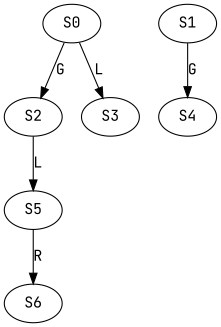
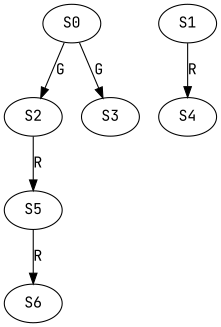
  strict digraph {
    fontname="JetBrains Mono"
    node [fontname="JetBrains Mono"]
    edge [fontname="JetBrains Mono"]
    S0
    S2
    S3
    S1
    S4
    S5
    S6
    S0 -> S2 [label=G]
-   S0 -> S3 [label=L]
-   S2 -> S5 [label=L]
-   S1 -> S4 [label=G]
+   S0 -> S3 [label=G]
+   S2 -> S5 [label=R]
+   S1 -> S4 [label=R]
    S5 -> S6 [label=R]
  }
